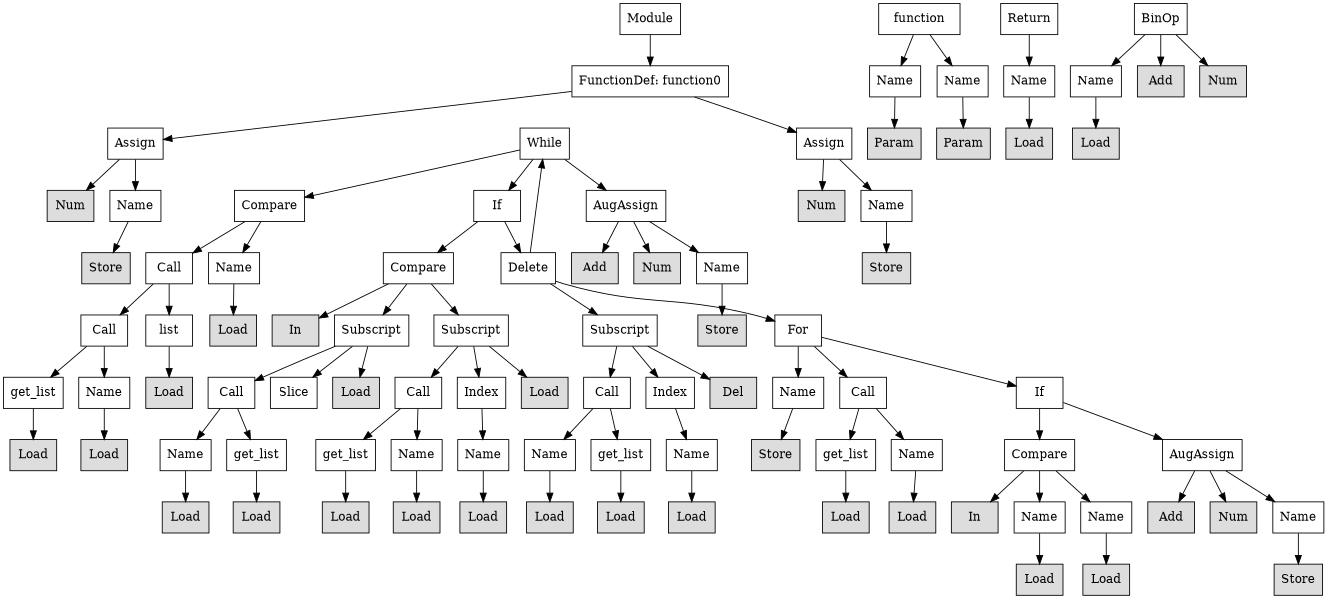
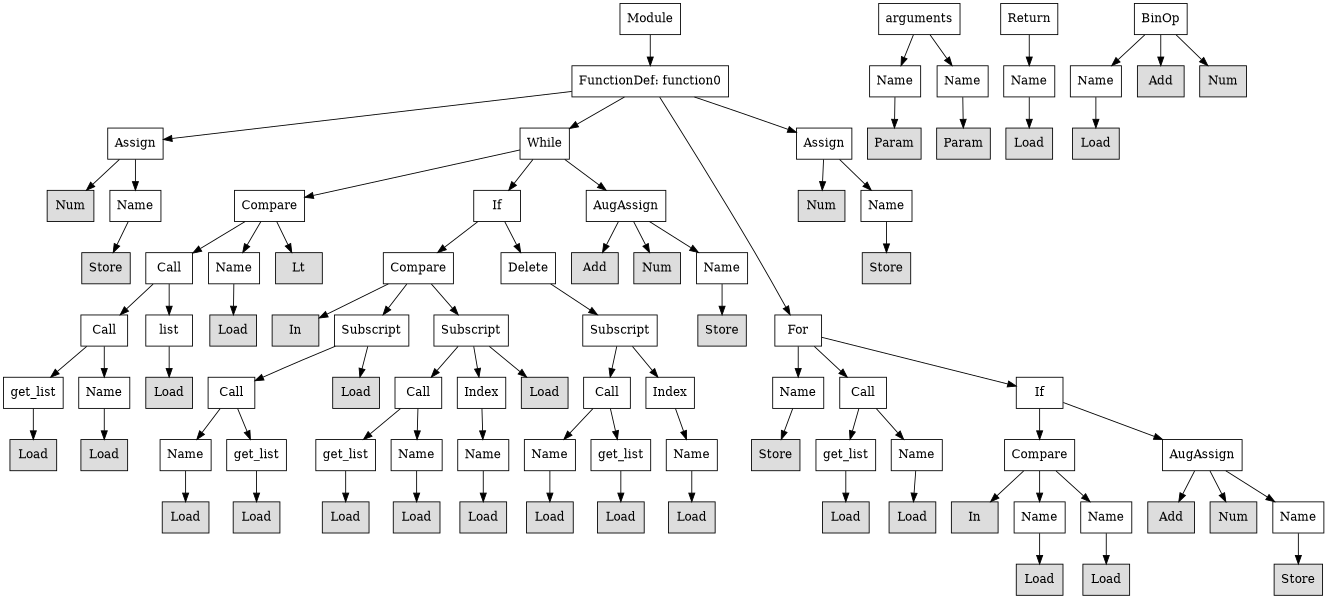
  digraph {
    node [shape=rect]
    n1 [label=Module]
    n2 [label="FunctionDef: function0"]
    n3 [label=Assign]
    n4 [label=While]
    n5 [label=Assign]
    n6 [label=For]
-   n7 [label=function]
+   n7 [label=arguments]
    n8 [label=Name]
    n9 [label=Name]
    n10 [label=Name]
    n11 [fillcolor="#dddddd" label=Num style=filled]
    n12 [label=Compare]
    n13 [label=If]
    n14 [label=AugAssign]
    n15 [label=Name]
    n16 [fillcolor="#dddddd" label=Num style=filled]
    n17 [label=Name]
    n18 [label=Call]
    n19 [label=If]
    n20 [label=Return]
    n21 [label=Name]
    n22 [fillcolor="#dddddd" label=Param style=filled]
    n23 [fillcolor="#dddddd" label=Param style=filled]
    n24 [fillcolor="#dddddd" label=Store style=filled]
    n25 [label=Name]
+   n26 [fillcolor="#dddddd" label=Lt style=filled]
    n27 [label=Call]
    n28 [label=Compare]
    n29 [label=Delete]
    n30 [label=Name]
    n31 [fillcolor="#dddddd" label=Add style=filled]
    n32 [fillcolor="#dddddd" label=Num style=filled]
    n33 [fillcolor="#dddddd" label=Store style=filled]
    n34 [fillcolor="#dddddd" label=Store style=filled]
    n35 [label=get_list]
    n36 [label=Name]
    n37 [label=Compare]
    n38 [label=AugAssign]
    n39 [fillcolor="#dddddd" label=Load style=filled]
    n40 [fillcolor="#dddddd" label=Load style=filled]
    n41 [label=list]
    n42 [label=Call]
    n43 [label=Subscript]
    n44 [fillcolor="#dddddd" label=In style=filled]
    n45 [label=Subscript]
    n46 [label=Subscript]
    n47 [fillcolor="#dddddd" label=Store style=filled]
    n48 [fillcolor="#dddddd" label=Load style=filled]
    n49 [fillcolor="#dddddd" label=Load style=filled]
    n50 [label=Name]
    n51 [fillcolor="#dddddd" label=In style=filled]
    n52 [label=Name]
    n53 [label=Name]
    n54 [fillcolor="#dddddd" label=Add style=filled]
    n55 [fillcolor="#dddddd" label=Num style=filled]
    n56 [fillcolor="#dddddd" label=Load style=filled]
    n57 [label=get_list]
    n58 [label=Name]
    n59 [label=Call]
    n60 [label=Index]
    n61 [fillcolor="#dddddd" label=Load style=filled]
    n62 [label=Call]
-   n63 [label=Slice]
    n64 [fillcolor="#dddddd" label=Load style=filled]
    n65 [label=Call]
    n66 [label=Index]
-   n67 [fillcolor="#dddddd" label=Del style=filled]
    n68 [fillcolor="#dddddd" label=Load style=filled]
    n69 [fillcolor="#dddddd" label=Load style=filled]
    n70 [fillcolor="#dddddd" label=Store style=filled]
    n71 [fillcolor="#dddddd" label=Load style=filled]
    n72 [fillcolor="#dddddd" label=Load style=filled]
    n73 [label=get_list]
    n74 [label=Name]
    n75 [label=Name]
    n76 [label=get_list]
    n77 [label=Name]
    n78 [label=get_list]
    n79 [label=Name]
    n80 [label=Name]
    n81 [fillcolor="#dddddd" label=Load style=filled]
    n82 [fillcolor="#dddddd" label=Load style=filled]
    n83 [fillcolor="#dddddd" label=Load style=filled]
    n84 [fillcolor="#dddddd" label=Load style=filled]
    n85 [fillcolor="#dddddd" label=Load style=filled]
    n86 [label=BinOp]
    n87 [label=Name]
    n88 [fillcolor="#dddddd" label=Add style=filled]
    n89 [fillcolor="#dddddd" label=Num style=filled]
    n90 [fillcolor="#dddddd" label=Load style=filled]
    n91 [fillcolor="#dddddd" label=Load style=filled]
    n92 [fillcolor="#dddddd" label=Load style=filled]
    n93 [fillcolor="#dddddd" label=Load style=filled]
    n1 -> n2
    n2 -> n3
-   n29 -> n4
+   n2 -> n4
    n2 -> n5
-   n29 -> n6
+   n2 -> n6
    n3 -> n10
    n3 -> n11
    n4 -> n12
    n4 -> n13
    n4 -> n14
    n5 -> n15
    n5 -> n16
    n6 -> n17
    n6 -> n18
    n6 -> n19
    n7 -> n8
    n7 -> n9
    n8 -> n22
    n9 -> n23
    n10 -> n24
    n12 -> n25
+   n12 -> n26
    n12 -> n27
    n13 -> n28
    n13 -> n29
    n14 -> n30
    n14 -> n31
    n14 -> n32
    n15 -> n33
    n17 -> n34
    n18 -> n35
    n18 -> n36
    n19 -> n37
    n19 -> n38
    n20 -> n21
    n21 -> n39
    n25 -> n40
    n27 -> n41
    n27 -> n42
    n28 -> n43
    n28 -> n44
    n28 -> n45
    n29 -> n46
    n30 -> n47
    n35 -> n48
    n36 -> n49
    n37 -> n50
    n37 -> n51
    n37 -> n52
    n38 -> n53
    n38 -> n54
    n38 -> n55
    n41 -> n56
    n42 -> n57
    n42 -> n58
    n43 -> n59
    n43 -> n60
    n43 -> n61
    n45 -> n62
-   n45 -> n63
    n45 -> n64
    n46 -> n65
    n46 -> n66
-   n46 -> n67
    n50 -> n68
    n52 -> n69
    n53 -> n70
    n57 -> n71
    n58 -> n72
    n59 -> n73
    n59 -> n74
    n60 -> n75
    n62 -> n76
    n62 -> n77
    n65 -> n78
    n65 -> n79
    n66 -> n80
    n73 -> n81
    n74 -> n82
    n75 -> n83
    n76 -> n84
    n77 -> n85
    n78 -> n90
    n79 -> n91
    n80 -> n92
    n86 -> n87
    n86 -> n88
    n86 -> n89
    n87 -> n93
  }
